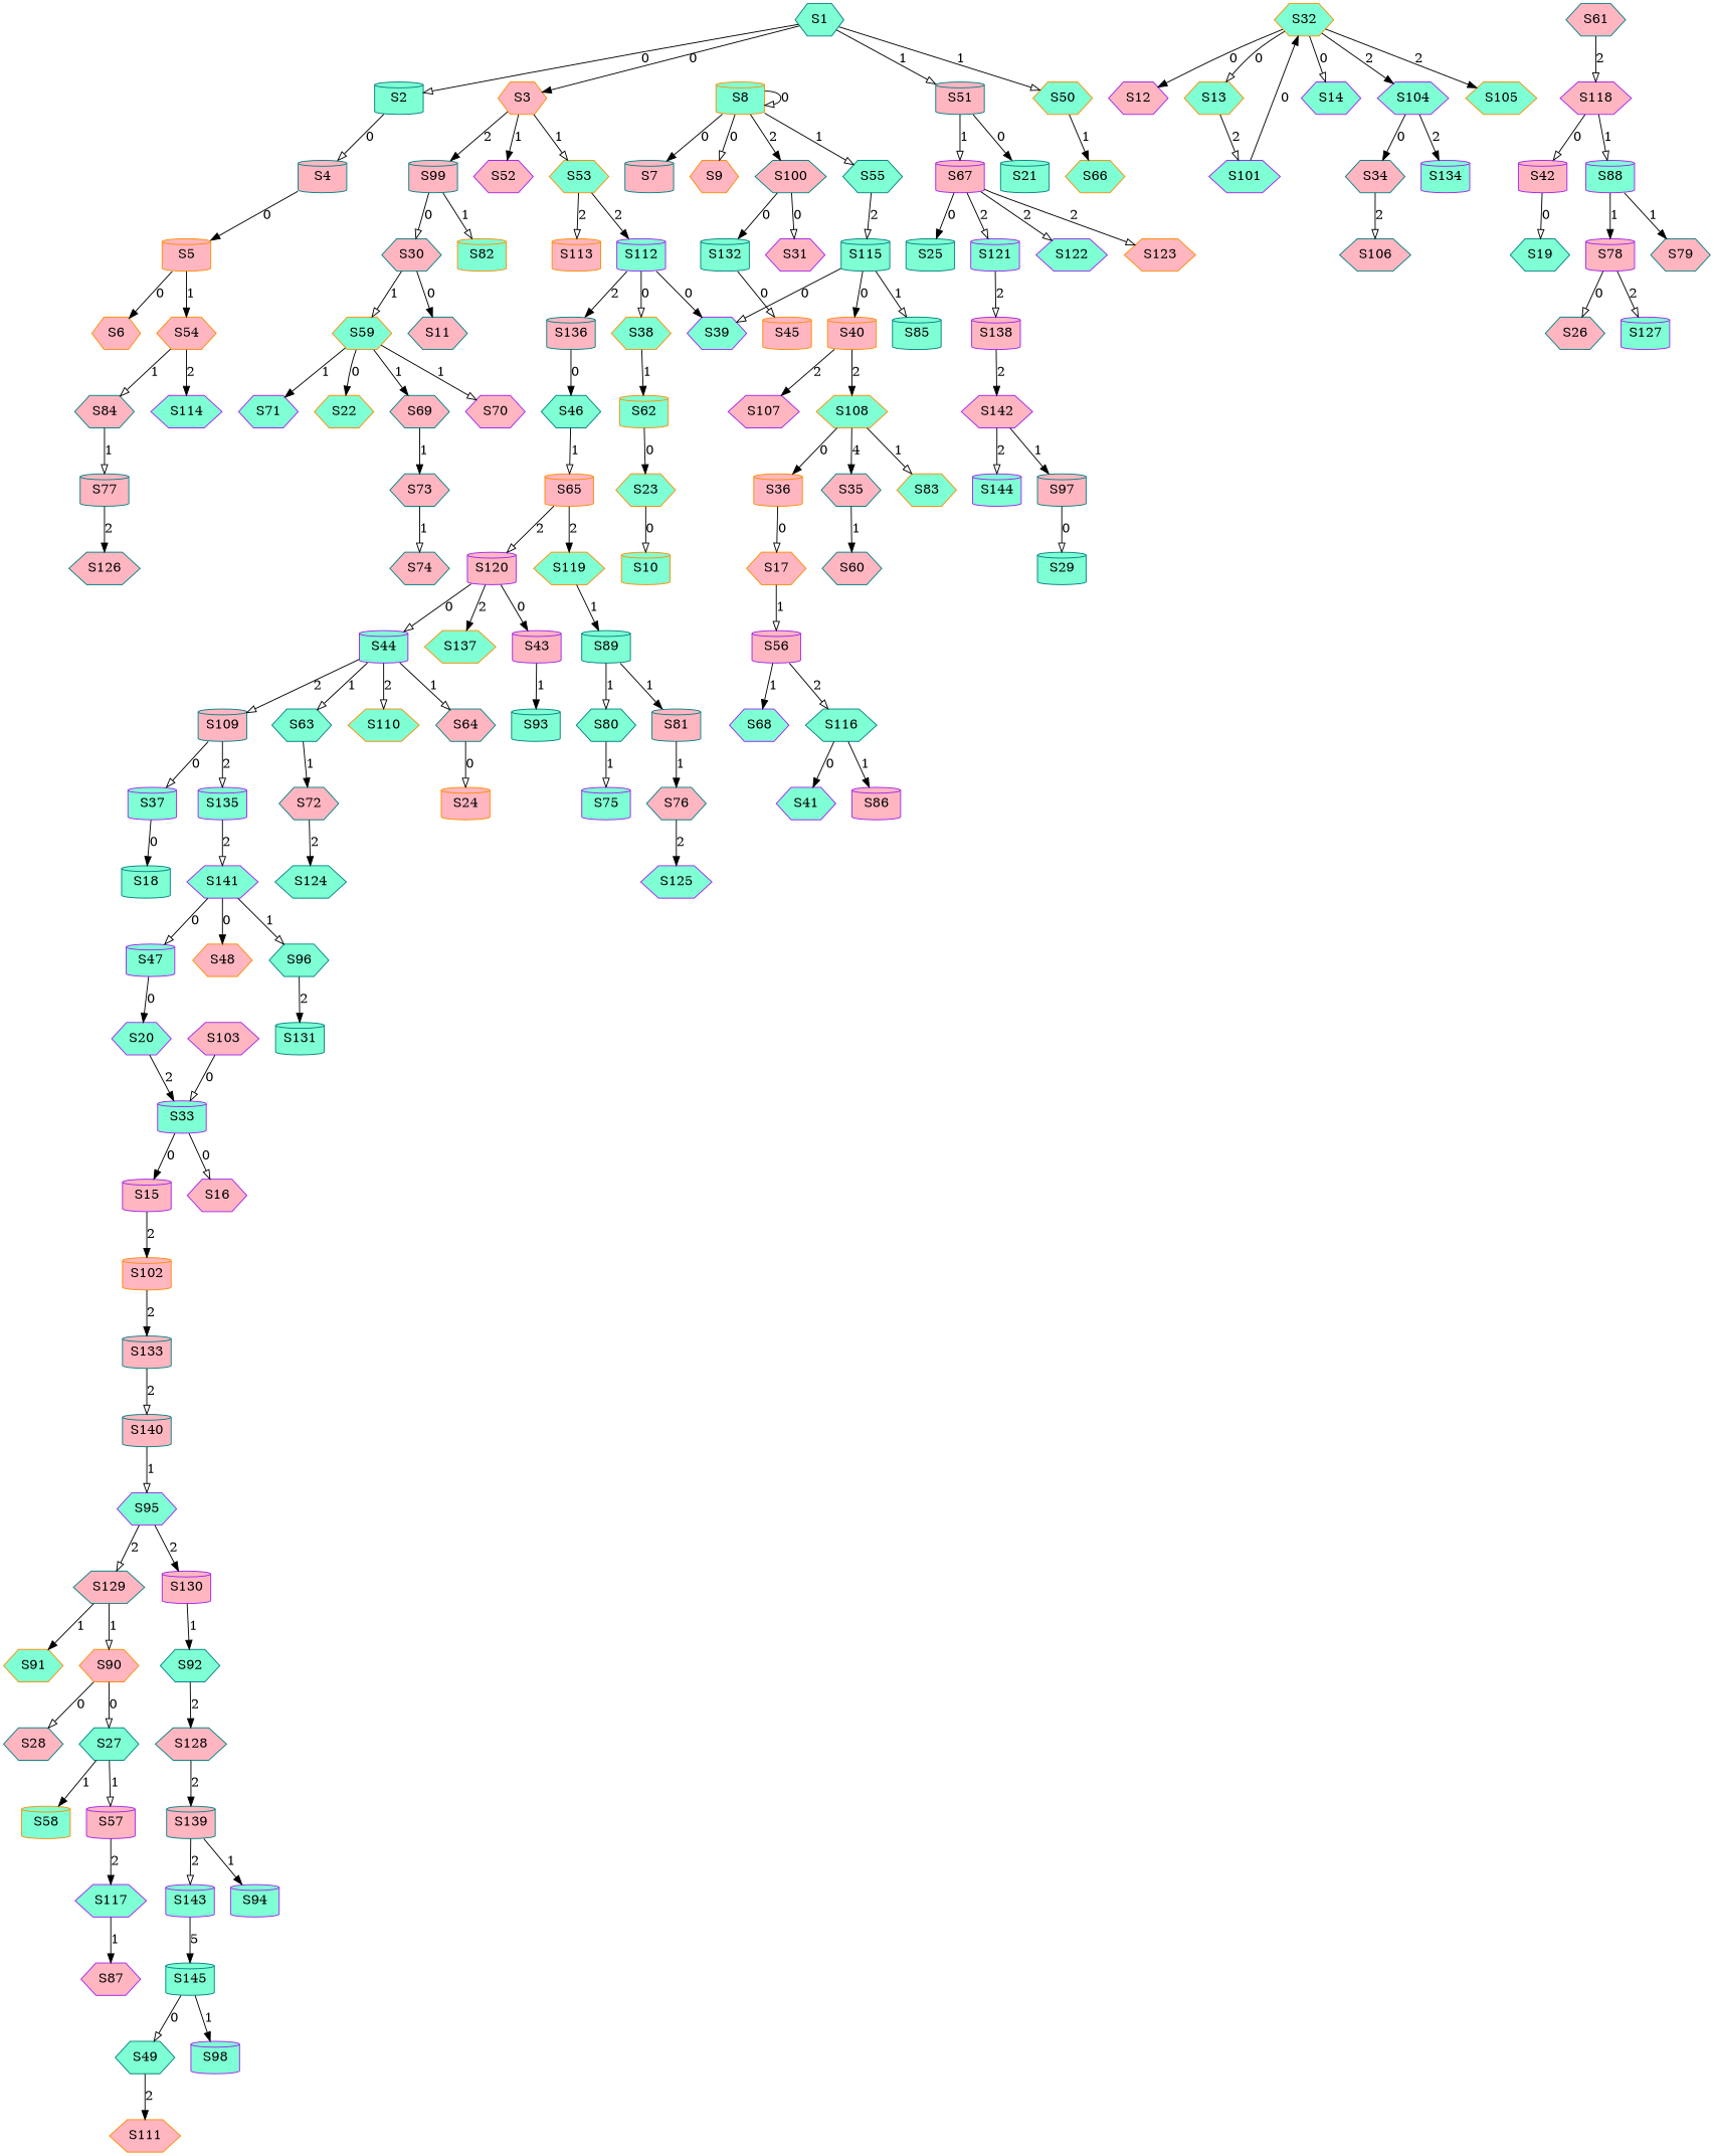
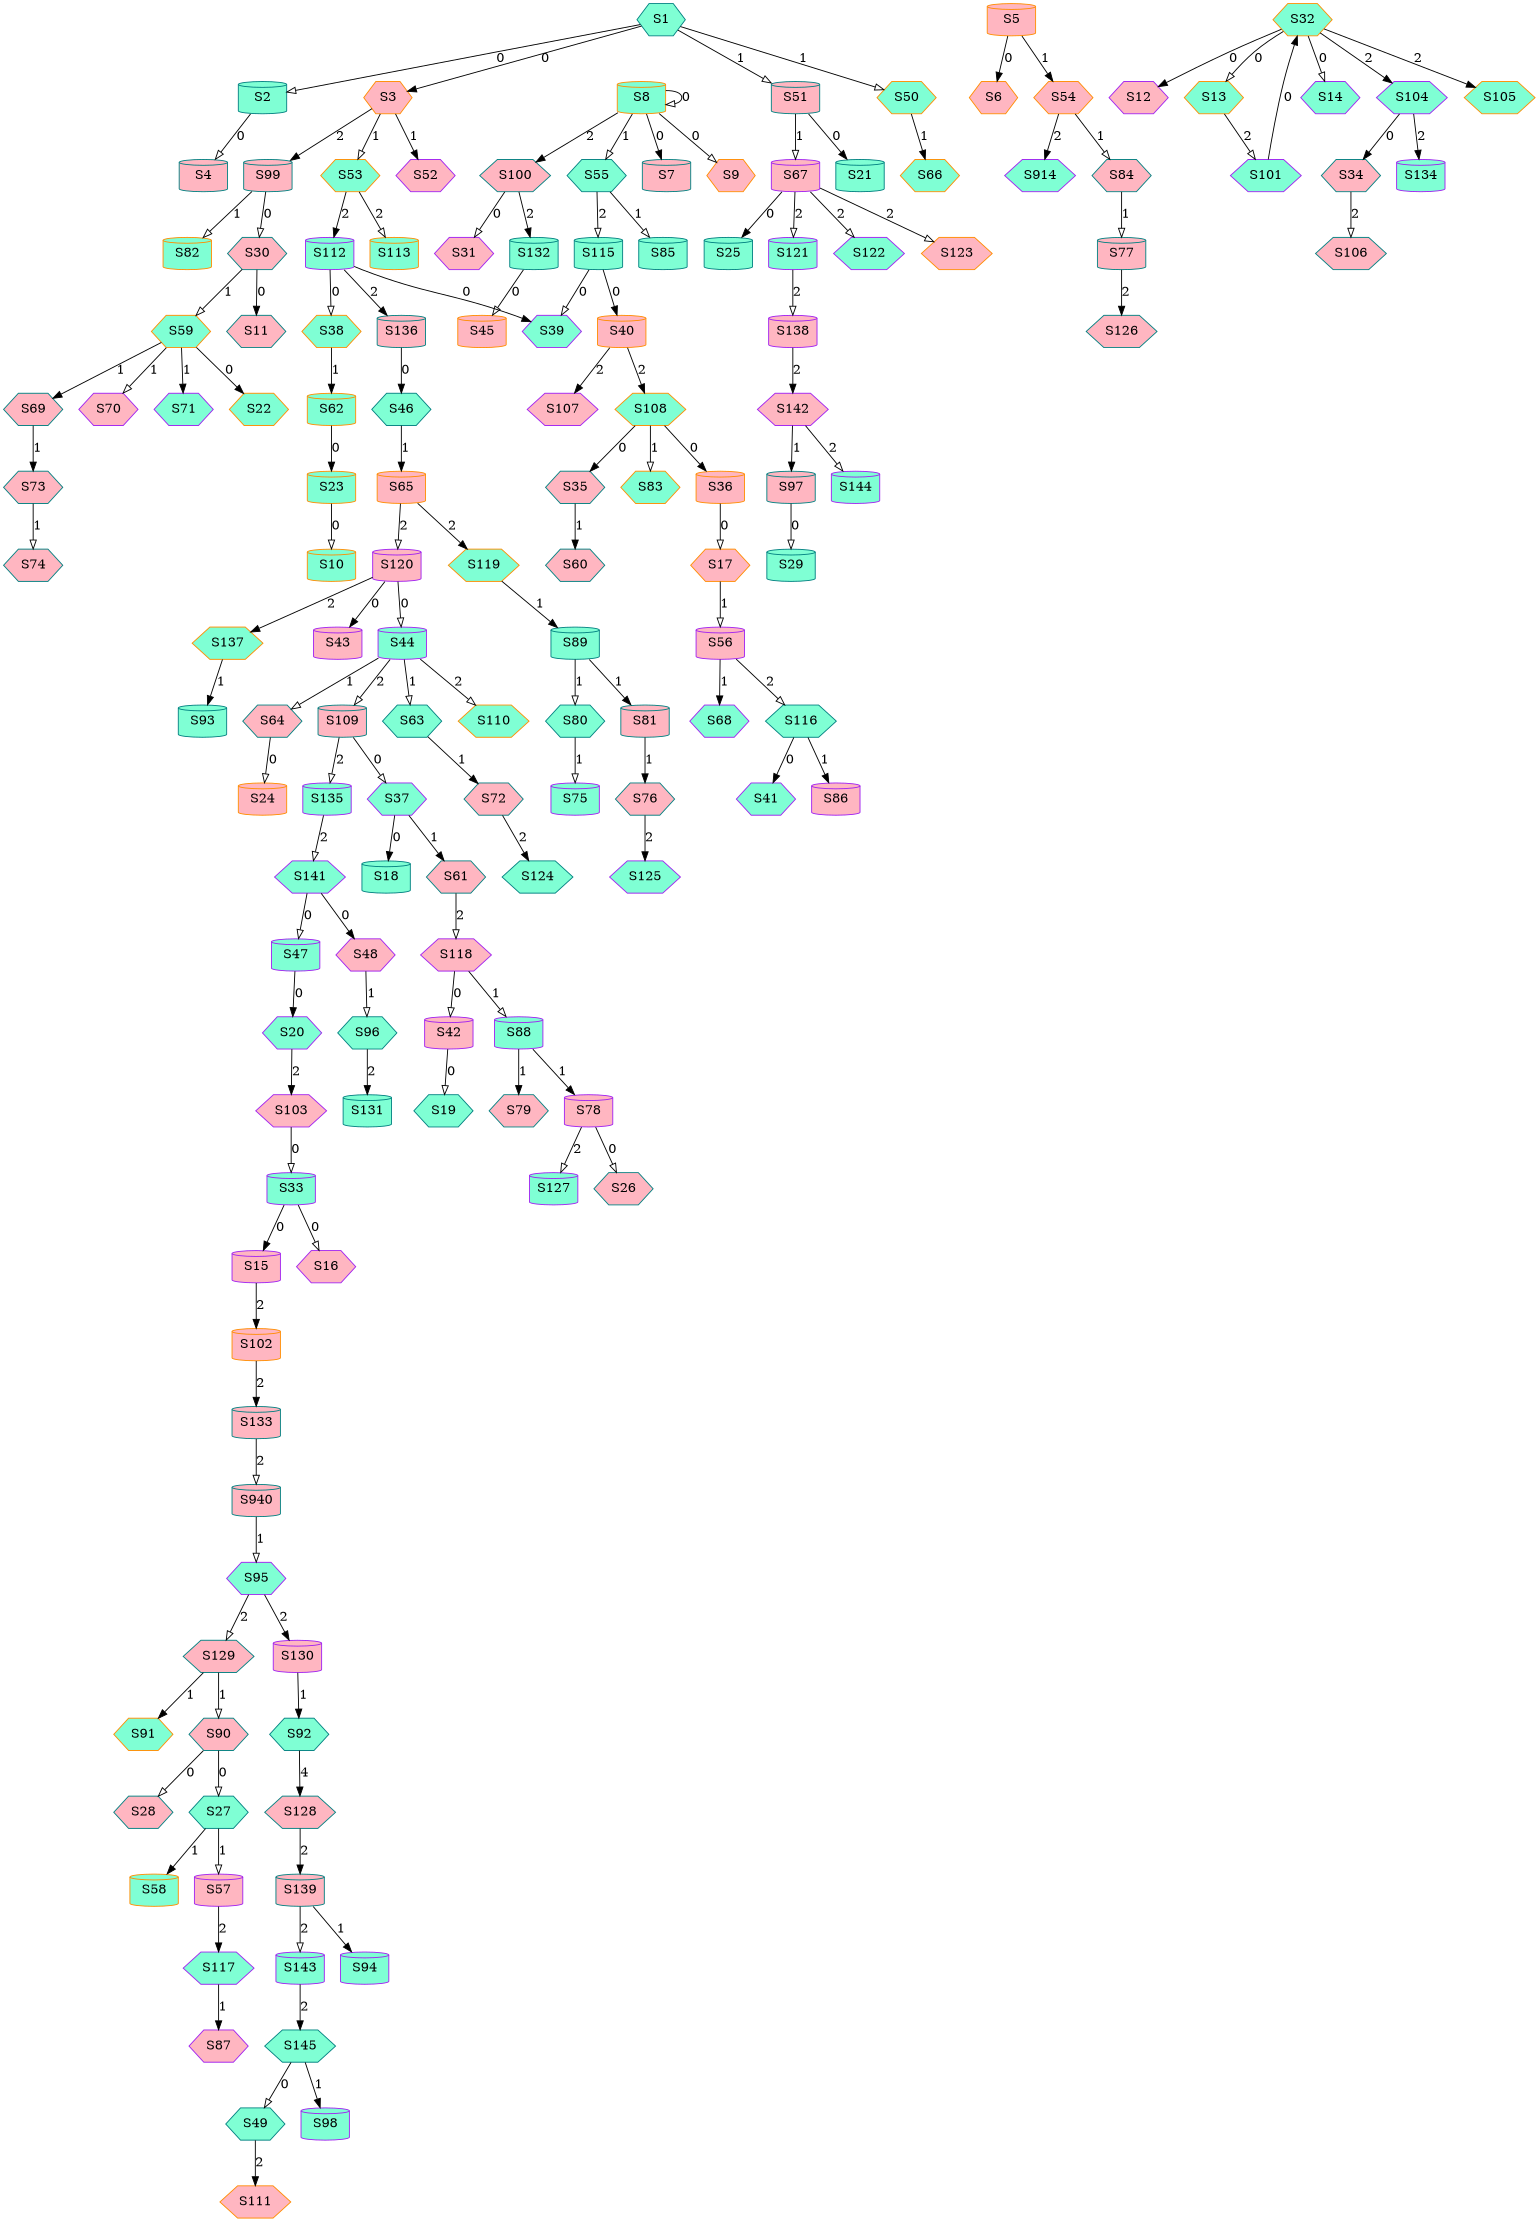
  strict digraph {
    node [color=teal fillcolor=aquamarine shape=hexagon style=filled]
    edge [arrowhead=normal]
    S2 [shape=cylinder]
    S1
    S3 [color=darkorange fillcolor=lightpink]
    S51 [fillcolor=lightpink shape=cylinder]
    S50 [color=darkorange]
    S4 [fillcolor=lightpink shape=cylinder]
    S99 [fillcolor=lightpink shape=cylinder]
    S52 [color=purple fillcolor=lightpink]
    S53 [color=darkorange]
    S21 [shape=cylinder]
    S67 [color=purple fillcolor=lightpink shape=cylinder]
    S66 [color=darkorange]
    S5 [color=darkorange fillcolor=lightpink shape=cylinder]
    S30 [fillcolor=lightpink]
    S82 [color=darkorange shape=cylinder]
    S112 [color=purple shape=cylinder]
-   S113 [color=darkorange fillcolor=lightpink shape=cylinder]
+   S113 [color=darkorange shape=cylinder]
    S6 [color=darkorange fillcolor=lightpink]
    S54 [color=darkorange fillcolor=lightpink]
-   S114 [color=purple]
+   S114 [color=purple label=S914]
    S84 [fillcolor=lightpink]
    S8 [color=darkorange shape=cylinder]
    S7 [fillcolor=lightpink shape=cylinder]
    S9 [color=darkorange fillcolor=lightpink]
    S100 [fillcolor=lightpink]
    S55
    S31 [color=purple fillcolor=lightpink]
    S132 [shape=cylinder]
    S115 [shape=cylinder]
-   S23 [color=darkorange]
+   S23 [color=darkorange shape=cylinder]
    S10 [color=darkorange shape=cylinder]
    S11 [fillcolor=lightpink]
    S59 [color=darkorange]
    S22 [color=darkorange]
    S69 [fillcolor=lightpink]
    S70 [color=purple fillcolor=lightpink]
    S71 [color=purple]
    S32 [color=darkorange]
    S12 [color=purple fillcolor=lightpink]
    S13 [color=darkorange]
    S14 [color=purple]
    S104 [color=purple]
    S105 [color=darkorange]
    S101 [color=purple]
    S34 [fillcolor=lightpink]
    S134 [color=purple shape=cylinder]
    S33 [color=purple shape=cylinder]
    S15 [color=purple fillcolor=lightpink shape=cylinder]
    S16 [color=purple fillcolor=lightpink]
    S102 [color=darkorange fillcolor=lightpink shape=cylinder]
    S133 [fillcolor=lightpink shape=cylinder]
    S36 [color=darkorange fillcolor=lightpink shape=cylinder]
    S17 [color=darkorange fillcolor=lightpink]
    S56 [color=purple fillcolor=lightpink shape=cylinder]
    S116
    S68 [color=purple]
-   S37 [color=purple shape=cylinder]
+   S37 [color=purple]
    S18 [shape=cylinder]
    S61 [fillcolor=lightpink]
    S118 [color=purple fillcolor=lightpink]
    S42 [color=purple fillcolor=lightpink shape=cylinder]
    S19
    S47 [color=purple shape=cylinder]
    S20 [color=purple]
    S103 [color=purple fillcolor=lightpink]
    S25 [shape=cylinder]
    S121 [color=purple shape=cylinder]
    S122 [color=purple]
    S123 [color=darkorange fillcolor=lightpink]
    S73 [fillcolor=lightpink]
    S62 [color=darkorange shape=cylinder]
    S64 [fillcolor=lightpink]
    S24 [color=darkorange fillcolor=lightpink shape=cylinder]
    S138 [color=purple fillcolor=lightpink shape=cylinder]
    S78 [color=purple fillcolor=lightpink shape=cylinder]
    S26 [fillcolor=lightpink]
    S127 [color=purple shape=cylinder]
-   S90 [color=darkorange fillcolor=lightpink]
+   S90 [fillcolor=lightpink]
    S27
    S28 [fillcolor=lightpink]
    S57 [color=purple fillcolor=lightpink shape=cylinder]
    S58 [color=darkorange shape=cylinder]
    S117 [color=purple]
    S97 [fillcolor=lightpink shape=cylinder]
    S29 [shape=cylinder]
    S45 [color=darkorange fillcolor=lightpink shape=cylinder]
    S106 [fillcolor=lightpink]
    S108 [color=darkorange]
    S35 [fillcolor=lightpink]
    S83 [color=darkorange]
    S60 [fillcolor=lightpink]
    S109 [fillcolor=lightpink shape=cylinder]
    S135 [color=purple shape=cylinder]
    S141 [color=purple]
    S38 [color=darkorange]
    S39 [color=purple]
    S136 [fillcolor=lightpink shape=cylinder]
    S46
    S40 [color=darkorange fillcolor=lightpink shape=cylinder]
    S85 [shape=cylinder]
    S107 [color=purple fillcolor=lightpink]
    S41 [color=purple]
    S86 [color=purple fillcolor=lightpink shape=cylinder]
    S88 [color=purple shape=cylinder]
    S79 [fillcolor=lightpink]
    S120 [color=purple fillcolor=lightpink shape=cylinder]
    S43 [color=purple fillcolor=lightpink shape=cylinder]
    S44 [color=purple shape=cylinder]
    S137 [color=darkorange]
    S63
    S110 [color=darkorange]
    S93 [shape=cylinder]
    S72 [fillcolor=lightpink]
    S65 [color=darkorange fillcolor=lightpink shape=cylinder]
    S119 [color=darkorange]
-   S48 [color=darkorange fillcolor=lightpink]
+   S48 [color=purple fillcolor=lightpink]
    S96
    S131 [shape=cylinder]
-   S145 [shape=cylinder]
+   S145
    S49
    S98 [color=purple shape=cylinder]
    S111 [color=darkorange fillcolor=lightpink]
    S87 [color=purple fillcolor=lightpink]
    S124
    S89 [shape=cylinder]
    S74 [fillcolor=lightpink]
    S75 [color=purple shape=cylinder]
    S80
    S81 [fillcolor=lightpink shape=cylinder]
    S76 [fillcolor=lightpink]
    S125 [color=purple]
    S77 [fillcolor=lightpink shape=cylinder]
    S126 [fillcolor=lightpink]
    S129 [fillcolor=lightpink]
    S91 [color=darkorange]
    S130 [color=purple fillcolor=lightpink shape=cylinder]
    S92
    S128 [fillcolor=lightpink]
    S139 [fillcolor=lightpink shape=cylinder]
    S94 [color=purple shape=cylinder]
    S143 [color=purple shape=cylinder]
-   S140 [fillcolor=lightpink shape=cylinder]
+   S140 [fillcolor=lightpink shape=cylinder label=S940]
    S95 [color=purple]
    S142 [color=purple fillcolor=lightpink]
    S144 [color=purple shape=cylinder]
    S2 -> S4 [arrowhead=onormal label=0]
    S1 -> S2 [arrowhead=onormal label=0]
    S1 -> S3 [label=0]
    S1 -> S51 [arrowhead=onormal label=1]
    S1 -> S50 [arrowhead=onormal label=1]
    S3 -> S99 [label=2]
    S3 -> S52 [label=1]
    S3 -> S53 [arrowhead=onormal label=1]
    S51 -> S21 [label=0]
    S51 -> S67 [arrowhead=onormal label=1]
    S50 -> S66 [label=1]
-   S4 -> S5 [label=0]
    S99 -> S30 [arrowhead=onormal label=0]
    S99 -> S82 [arrowhead=onormal label=1]
    S53 -> S112 [label=2]
    S53 -> S113 [arrowhead=onormal label=2]
    S67 -> S25 [label=0]
    S67 -> S121 [arrowhead=onormal label=2]
    S67 -> S122 [arrowhead=onormal label=2]
    S67 -> S123 [arrowhead=onormal label=2]
    S5 -> S6 [label=0]
    S5 -> S54 [label=1]
    S30 -> S11 [label=0]
    S30 -> S59 [arrowhead=onormal label=1]
    S112 -> S38 [arrowhead=onormal label=0]
    S112 -> S39 [label=0]
    S112 -> S136 [label=2]
    S54 -> S114 [label=2]
    S54 -> S84 [arrowhead=onormal label=1]
    S84 -> S77 [arrowhead=onormal label=1]
    S8 -> S8 [arrowhead=onormal label=0]
    S8 -> S7 [label=0]
    S8 -> S9 [arrowhead=onormal label=0]
    S8 -> S100 [label=2]
    S8 -> S55 [arrowhead=onormal label=1]
    S100 -> S31 [arrowhead=onormal label=0]
-   S100 -> S132 [label=0]
+   S100 -> S132 [label=2]
    S55 -> S115 [arrowhead=onormal label=2]
    S132 -> S45 [arrowhead=onormal label=0]
    S115 -> S39 [arrowhead=onormal label=0]
    S115 -> S40 [label=0]
-   S115 -> S85 [arrowhead=onormal label=1]
+   S55 -> S85 [arrowhead=onormal label=1]
    S23 -> S10 [arrowhead=onormal label=0]
    S59 -> S22 [label=0]
    S59 -> S69 [label=1]
    S59 -> S70 [arrowhead=onormal label=1]
    S59 -> S71 [label=1]
    S69 -> S73 [label=1]
    S32 -> S12 [label=0]
    S32 -> S13 [arrowhead=onormal label=0]
    S32 -> S14 [arrowhead=onormal label=0]
    S32 -> S104 [label=2]
    S32 -> S105 [label=2]
    S13 -> S101 [arrowhead=onormal label=2]
    S104 -> S34 [label=0]
    S104 -> S134 [label=2]
    S101 -> S32 [label=0]
    S34 -> S106 [arrowhead=onormal label=2]
    S33 -> S15 [label=0]
    S33 -> S16 [arrowhead=onormal label=0]
    S15 -> S102 [label=2]
    S102 -> S133 [label=2]
    S133 -> S140 [arrowhead=onormal label=2]
    S36 -> S17 [arrowhead=onormal label=0]
    S17 -> S56 [arrowhead=onormal label=1]
    S56 -> S116 [arrowhead=onormal label=2]
    S56 -> S68 [label=1]
    S116 -> S41 [label=0]
    S116 -> S86 [label=1]
    S37 -> S18 [label=0]
+   S37 -> S61 [label=1]
    S61 -> S118 [arrowhead=onormal label=2]
    S118 -> S42 [arrowhead=onormal label=0]
    S118 -> S88 [arrowhead=onormal label=1]
    S42 -> S19 [arrowhead=onormal label=0]
    S47 -> S20 [label=0]
-   S20 -> S33 [label=2]
+   S20 -> S103 [label=2]
    S103 -> S33 [arrowhead=onormal label=0]
    S121 -> S138 [arrowhead=onormal label=2]
    S73 -> S74 [arrowhead=onormal label=1]
    S62 -> S23 [label=0]
    S64 -> S24 [arrowhead=onormal label=0]
    S138 -> S142 [label=2]
    S78 -> S26 [arrowhead=onormal label=0]
    S78 -> S127 [arrowhead=onormal label=2]
    S90 -> S27 [arrowhead=onormal label=0]
    S90 -> S28 [arrowhead=onormal label=0]
    S27 -> S57 [arrowhead=onormal label=1]
    S27 -> S58 [label=1]
    S57 -> S117 [label=2]
    S117 -> S87 [label=1]
    S97 -> S29 [arrowhead=onormal label=0]
    S108 -> S36 [label=0]
-   S108 -> S35 [label=4]
+   S108 -> S35 [label=0]
    S108 -> S83 [arrowhead=onormal label=1]
    S35 -> S60 [label=1]
    S109 -> S37 [arrowhead=onormal label=0]
    S109 -> S135 [arrowhead=onormal label=2]
    S135 -> S141 [arrowhead=onormal label=2]
    S141 -> S47 [arrowhead=onormal label=0]
    S141 -> S48 [label=0]
-   S141 -> S96 [arrowhead=onormal label=1]
+   S48 -> S96 [arrowhead=onormal label=1]
    S38 -> S62 [label=1]
    S136 -> S46 [label=0]
-   S46 -> S65 [arrowhead=onormal label=1]
+   S46 -> S65 [label=1]
    S40 -> S108 [label=2]
    S40 -> S107 [label=2]
    S88 -> S78 [label=1]
    S88 -> S79 [label=1]
    S120 -> S43 [label=0]
    S120 -> S44 [arrowhead=onormal label=0]
    S120 -> S137 [label=2]
    S44 -> S64 [arrowhead=onormal label=1]
    S44 -> S109 [arrowhead=onormal label=2]
    S44 -> S63 [arrowhead=onormal label=1]
    S44 -> S110 [arrowhead=onormal label=2]
-   S43 -> S93 [label=1]
+   S137 -> S93 [label=1]
    S63 -> S72 [label=1]
    S72 -> S124 [label=2]
    S65 -> S120 [arrowhead=onormal label=2]
    S65 -> S119 [label=2]
    S119 -> S89 [label=1]
    S96 -> S131 [label=2]
    S145 -> S49 [arrowhead=onormal label=0]
    S145 -> S98 [label=1]
    S49 -> S111 [label=2]
    S89 -> S80 [arrowhead=onormal label=1]
    S89 -> S81 [label=1]
    S80 -> S75 [arrowhead=onormal label=1]
    S81 -> S76 [label=1]
    S76 -> S125 [label=2]
    S77 -> S126 [label=2]
    S129 -> S90 [arrowhead=onormal label=1]
    S129 -> S91 [label=1]
    S130 -> S92 [label=1]
-   S92 -> S128 [label=2]
+   S92 -> S128 [label=4]
    S128 -> S139 [label=2]
    S139 -> S94 [label=1]
    S139 -> S143 [arrowhead=onormal label=2]
-   S143 -> S145 [label=5]
+   S143 -> S145 [label=2]
    S140 -> S95 [arrowhead=onormal label=1]
    S95 -> S129 [arrowhead=onormal label=2]
    S95 -> S130 [label=2]
    S142 -> S97 [label=1]
    S142 -> S144 [arrowhead=onormal label=2]
  }
